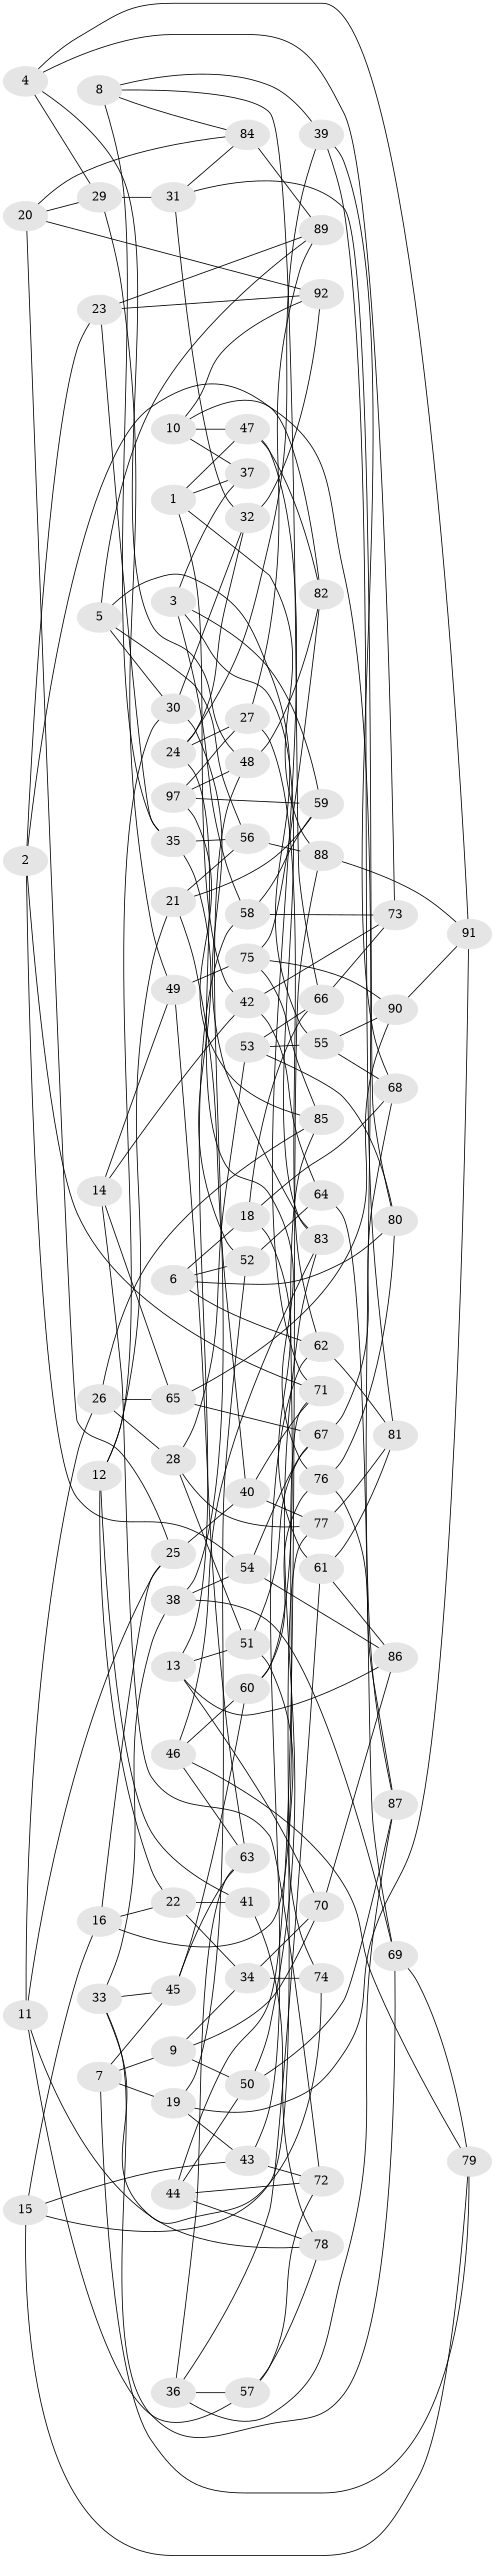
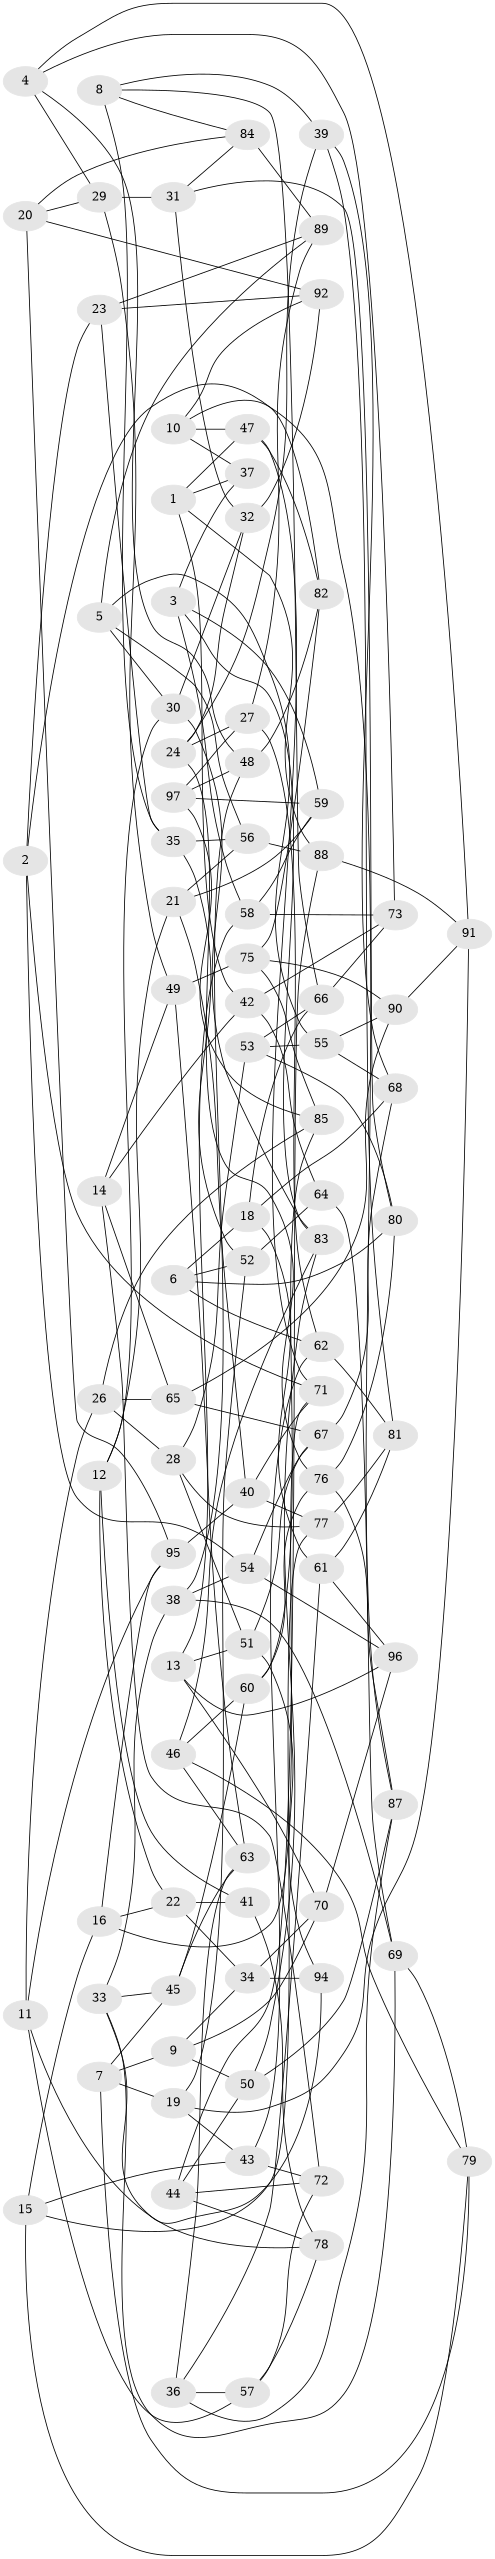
  graph {
    rankdir=LR
    node [color=gray90 style=filled]
    1
    37
    42
    47
    88
    73
    64
    71
    82
    91
    2
    23
    54
    89
    35
    92
-   86
+   86 [label=96]
    67
    3
    58
    59
    83
    4
    29
    48
    49
    31
    5
    30
    55
    56
    32
    68
    90
    6
    18
    52
    62
    80
    66
    61
    81
    7
    9
    19
    45
    79
    34
    50
    70
    43
    63
    60
    8
    39
    84
-   74
+   74 [label=94]
    87
    10
    11
-   25
+   25 [label=95]
    26
    57
    78
    40
    65
    85
    28
    72
    12
    21
    22
    41
    13
    51
    14
    75
    15
    16
    77
    n81 [label=97]
    27
    20
    24
    76
    53
    33
    38
    69
    36
    44
    46
    1 -- 37
    1 -- 42
    1 -- 47
    1 -- 88
    42 -- 73
    42 -- 64
    47 -- 71
    47 -- 82
    88 -- 91
    64 -- 69
    2 -- 71
    2 -- 82
    2 -- 23
    2 -- 54
    23 -- 89
    23 -- 35
    23 -- 92
    54 -- 86
    54 -- 67
    35 -- 56
    35 -- 52
    67 -- 68
    3 -- 37
    3 -- 58
    3 -- 59
    3 -- 83
    58 -- 73
    58 -- 59
    4 -- 73
    4 -- 91
    4 -- 29
    4 -- 48
    29 -- 49
    29 -- 31
    48 -- 82
    49 -- 63
    49 -- 75
    31 -- 32
    31 -- 80
    31 -- 84
    5 -- 89
    5 -- 30
    5 -- 55
    5 -- 56
    30 -- 83
    30 -- 32
    55 -- 68
    55 -- 90
    56 -- 88
    32 -- 92
    90 -- 91
    6 -- 18
    6 -- 52
    6 -- 62
    6 -- 80
    18 -- 68
    18 -- 66
    18 -- 61
    52 -- 64
    62 -- 81
    66 -- 73
    61 -- 86
    61 -- 81
    7 -- 9
    7 -- 19
    7 -- 45
    7 -- 79
    9 -- 34
    9 -- 50
    9 -- 70
    19 -- 91
    19 -- 52
    19 -- 43
    45 -- 63
    45 -- 60
    34 -- 70
    34 -- 74
    50 -- 83
    50 -- 87
    70 -- 86
    43 -- 62
    43 -- 72
    60 -- 85
    60 -- 76
    8 -- 35
    8 -- 66
    8 -- 39
    8 -- 84
    39 -- 68
    39 -- 81
    84 -- 89
    10 -- 37
    10 -- 47
    10 -- 92
    10 -- 87
    11 -- 25
    11 -- 26
    11 -- 57
    11 -- 78
    25 -- 40
    26 -- 65
    26 -- 85
    26 -- 28
    57 -- 78
    57 -- 72
    40 -- 71
    40 -- 77
    65 -- 67
    65 -- 90
    28 -- 51
    28 -- 77
    28 -- 53
    12 -- 30
    12 -- 21
    12 -- 22
    12 -- 41
    21 -- 59
    21 -- 56
    21 -- 40
    22 -- 34
    22 -- 41
    41 -- 78
    13 -- 86
    13 -- 58
    13 -- 70
    13 -- 51
    51 -- 67
    51 -- 74
    14 -- 42
    14 -- 49
    14 -- 65
    14 -- 72
    75 -- 82
    75 -- 90
    75 -- 85
    15 -- 79
    15 -- 43
    15 -- 16
    15 -- 77
    16 -- 71
    16 -- 25
    16 -- 22
    77 -- 81
    n81 -- 59
    n81 -- 48
    n81 -- 85
    n81 -- 27
    27 -- 89
    27 -- 62
    20 -- 92
    20 -- 29
    20 -- 84
    20 -- 25
    24 -- 32
    24 -- 39
    24 -- 27
    24 -- 76
    76 -- 80
    76 -- 87
    53 -- 55
    53 -- 80
    53 -- 66
    33 -- 45
    33 -- 74
    33 -- 38
    33 -- 69
    38 -- 54
    38 -- 48
    38 -- 69
    69 -- 79
    36 -- 61
    36 -- 63
    36 -- 87
    36 -- 57
    44 -- 88
    44 -- 50
    44 -- 78
    44 -- 72
    46 -- 83
    46 -- 79
    46 -- 63
    46 -- 60
  }
